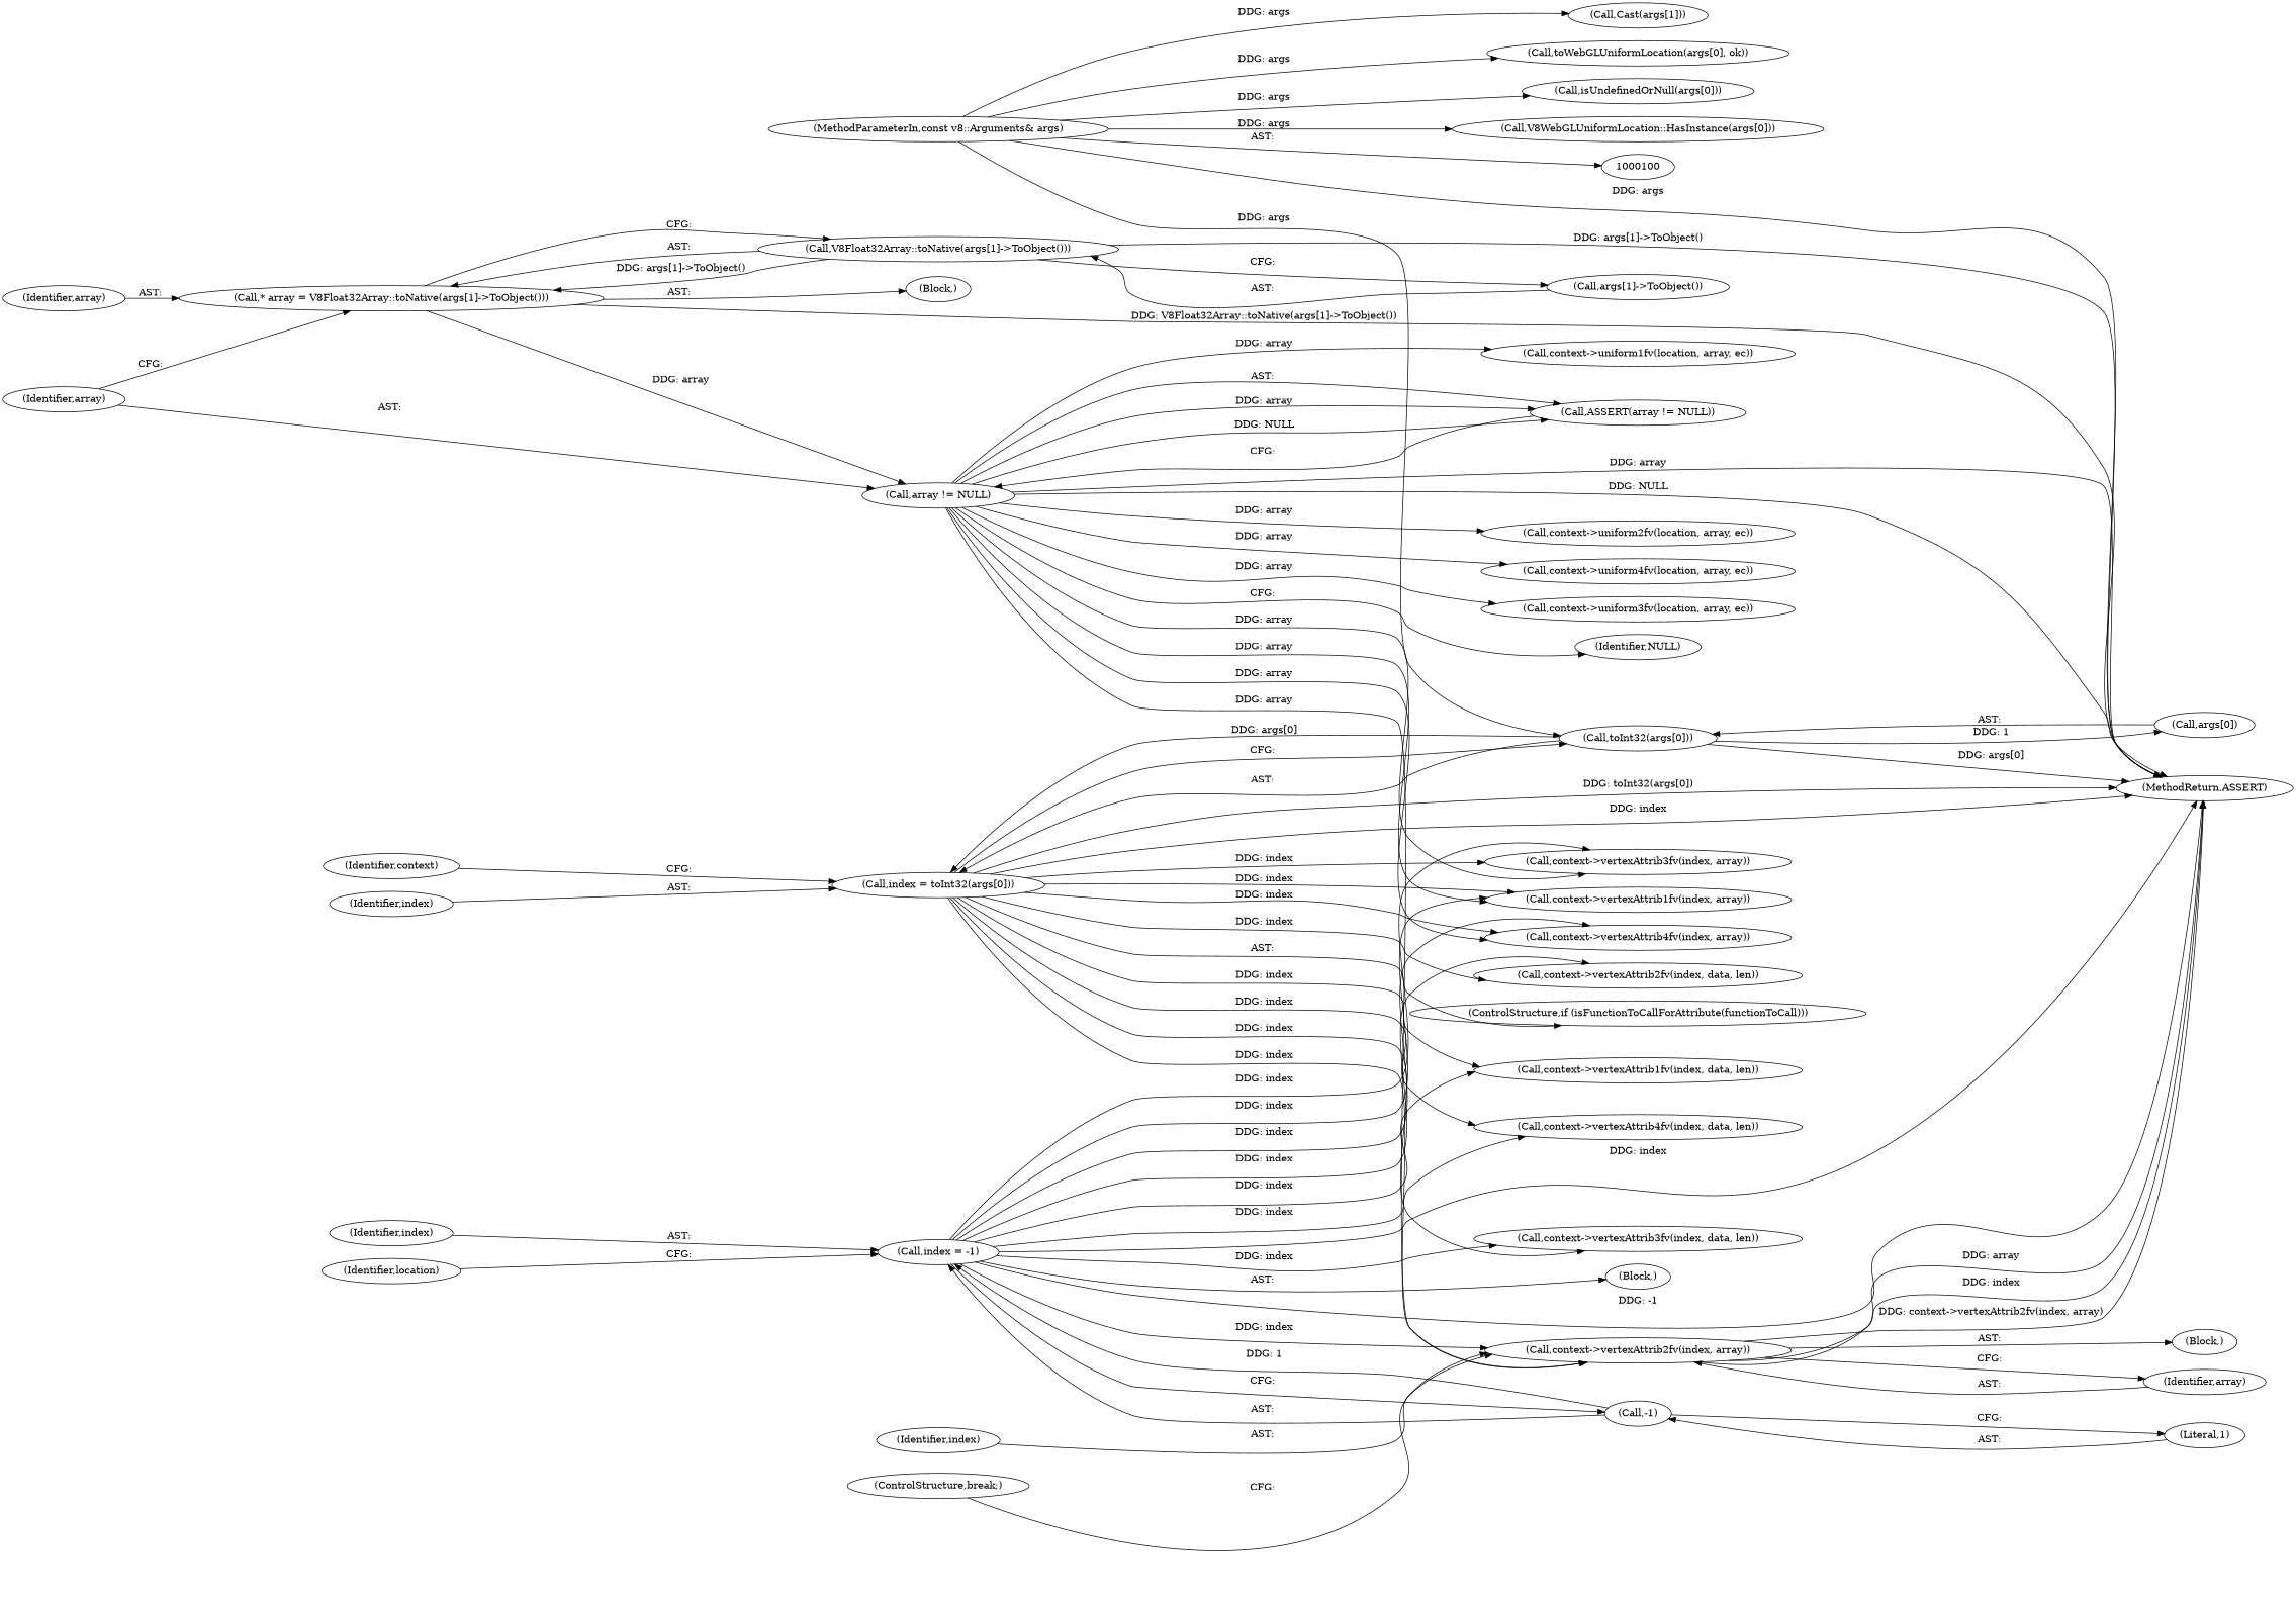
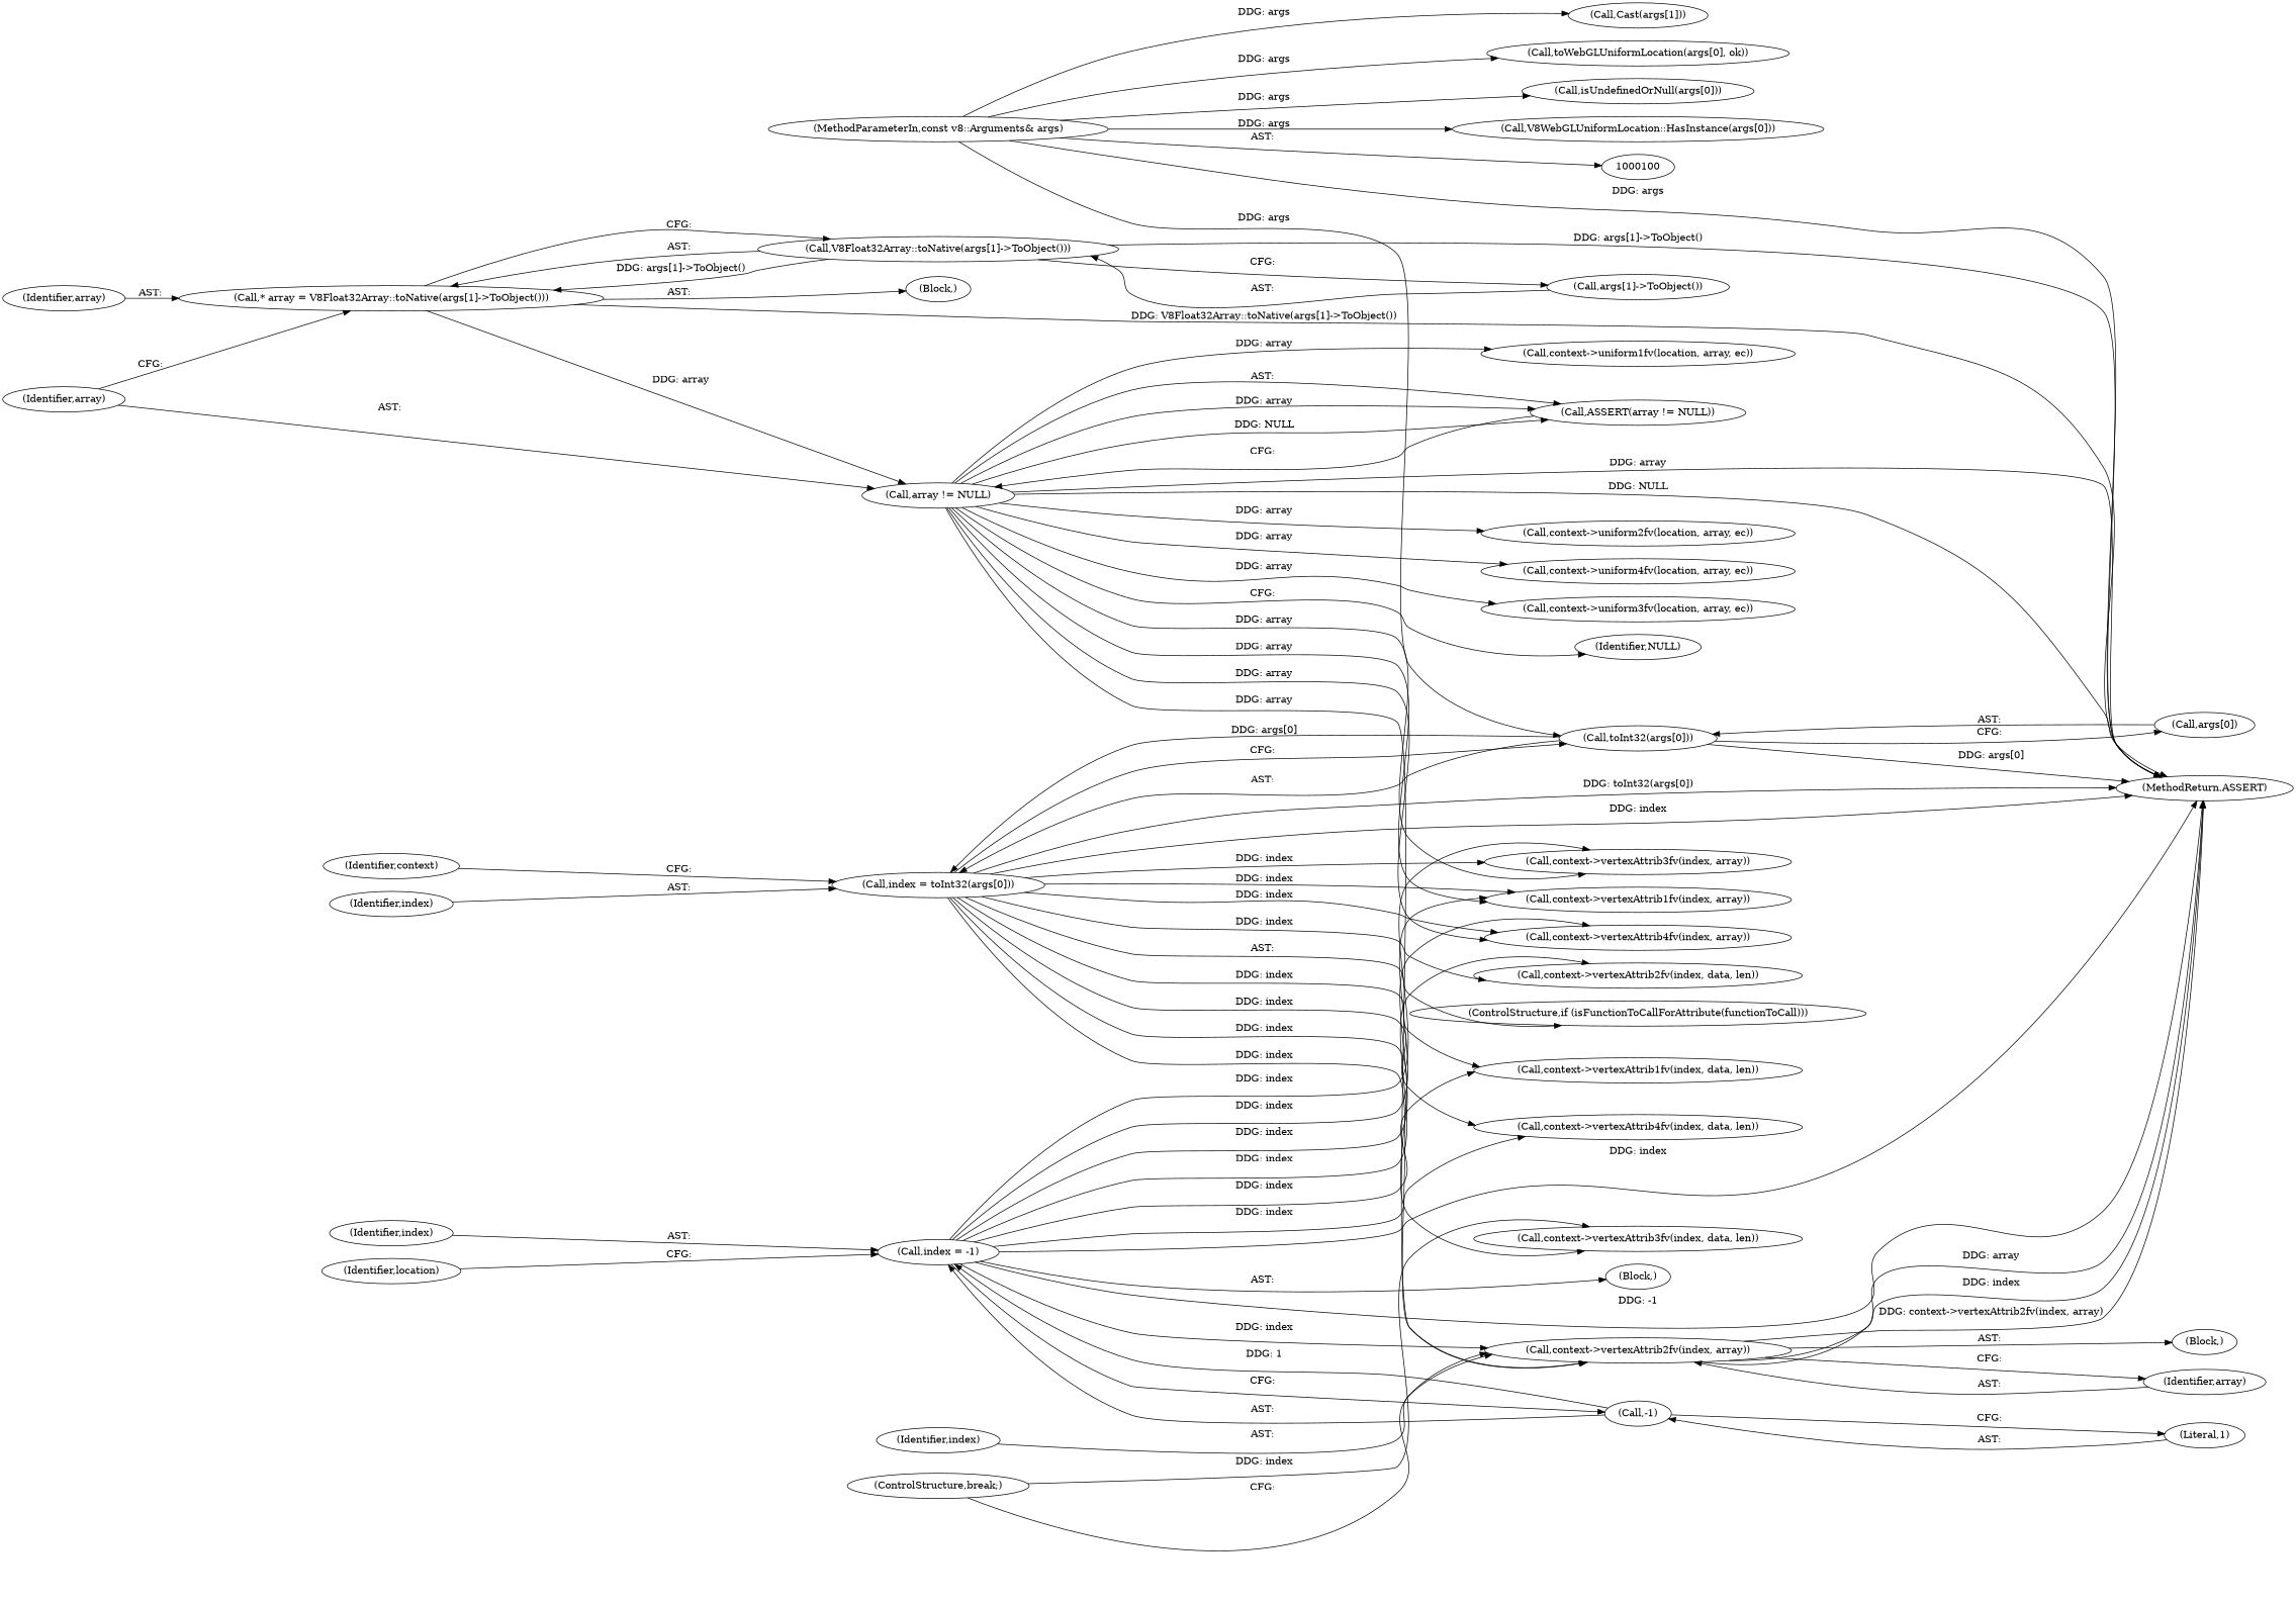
  digraph {
    rankdir=LR
    n1 [label="(Call,context->vertexAttrib2fv(index, array))"]
    n2 [label="(MethodReturn,ASSERT)"]
    n3 [label="(Identifier,array)"]
    n4 [label="(Block,)"]
    n5 [label="(Call,index = toInt32(args[0]))"]
    n6 [label="(Call,toInt32(args[0]))"]
    n7 [label="(Call,context->vertexAttrib3fv(index, data, len))"]
    n8 [label="(Call,context->vertexAttrib1fv(index, array))"]
    n9 [label="(Call,context->vertexAttrib1fv(index, data, len))"]
    n10 [label="(Call,context->vertexAttrib4fv(index, data, len))"]
    n11 [label="(ControlStructure,if (isFunctionToCallForAttribute(functionToCall)))"]
    n12 [label="(Call,context->vertexAttrib4fv(index, array))"]
    n13 [label="(Call,context->vertexAttrib3fv(index, array))"]
    n14 [label="(Call,context->vertexAttrib2fv(index, data, len))"]
    n15 [label="(Call,args[0])"]
    n16 [label="(MethodParameterIn,const v8::Arguments& args)"]
    n17 [label="(Call,Cast(args[1]))"]
    n18 [label="(Call,toWebGLUniformLocation(args[0], ok))"]
    n19 [label="(Call,isUndefinedOrNull(args[0]))"]
    n20 [label="(Call,V8WebGLUniformLocation::HasInstance(args[0]))"]
    1000100
    n22 [label="(Call,index = -1)"]
    n23 [label="(Call,-1)"]
    n24 [label="(Block,)"]
    n25 [label="(Literal,1)"]
    n26 [label="(Call,array != NULL)"]
    n27 [label="(Call,context->uniform4fv(location, array, ec))"]
    n28 [label="(Call,context->uniform3fv(location, array, ec))"]
    n29 [label="(Identifier,NULL)"]
    n30 [label="(Call,context->uniform1fv(location, array, ec))"]
    n31 [label="(Call,ASSERT(array != NULL))"]
    n32 [label="(Call,context->uniform2fv(location, array, ec))"]
    n33 [label="(Call,* array = V8Float32Array::toNative(args[1]->ToObject()))"]
    n34 [label="(Call,V8Float32Array::toNative(args[1]->ToObject()))"]
    n35 [label="(Block,)"]
    n36 [label="(Call,args[1]->ToObject())"]
    n37 [label="(Identifier,index)"]
    n38 [label="(Identifier,context)"]
    n39 [label="(Identifier,array)"]
    n40 [label="(Identifier,index)"]
    n41 [label="(Identifier,index)"]
    n42 [label="(Identifier,location)"]
    n43 [label="(Identifier,array)"]
    n44 [label="(ControlStructure,break;)"]
    n1 -> n2 [label="DDG: index"]
    n1 -> n2 [label="DDG: context->vertexAttrib2fv(index, array)"]
    n1 -> n2 [label="DDG: array"]
    n1 -> n3 [label="CFG: "]
    n1 -> n4 [label="AST: "]
    n3 -> n1 [label="AST: "]
    n5 -> n1 [label="DDG: index"]
    n5 -> n2 [label="DDG: index"]
    n5 -> n2 [label="DDG: toInt32(args[0])"]
    n5 -> n6 [label="CFG: "]
    n5 -> n7 [label="DDG: index"]
    n5 -> n8 [label="DDG: index"]
    n5 -> n9 [label="DDG: index"]
    n5 -> n10 [label="DDG: index"]
    n5 -> n11 [label="AST: "]
    n5 -> n12 [label="DDG: index"]
    n5 -> n13 [label="DDG: index"]
    n5 -> n14 [label="DDG: index"]
    n6 -> n2 [label="DDG: args[0]"]
    n6 -> n5 [label="AST: "]
    n6 -> n5 [label="DDG: args[0]"]
-   n6 -> n15 [label="DDG: 1"]
+   n6 -> n15 [label="CFG: "]
    n15 -> n6 [label="AST: "]
    n16 -> n2 [label="DDG: args"]
    n16 -> n6 [label="DDG: args"]
    n16 -> n17 [label="DDG: args"]
    n16 -> n18 [label="DDG: args"]
    n16 -> n19 [label="DDG: args"]
    n16 -> n20 [label="DDG: args"]
    n16 -> 1000100 [label="AST: "]
    n22 -> n1 [label="DDG: index"]
    n22 -> n2 [label="DDG: -1"]
    n22 -> n2 [label="DDG: index"]
-   n22 -> n7 [label="DDG: index"]
+   n44 -> n7 [label="DDG: index"]
    n22 -> n8 [label="DDG: index"]
    n22 -> n9 [label="DDG: index"]
    n22 -> n10 [label="DDG: index"]
    n22 -> n12 [label="DDG: index"]
    n22 -> n13 [label="DDG: index"]
    n22 -> n14 [label="DDG: index"]
    n22 -> n23 [label="CFG: "]
    n22 -> n24 [label="AST: "]
    n23 -> n22 [label="AST: "]
    n23 -> n22 [label="DDG: 1"]
    n23 -> n25 [label="CFG: "]
    n25 -> n23 [label="AST: "]
    n26 -> n1 [label="DDG: array"]
    n26 -> n2 [label="DDG: array"]
    n26 -> n2 [label="DDG: NULL"]
    n26 -> n8 [label="DDG: array"]
    n26 -> n12 [label="DDG: array"]
    n26 -> n13 [label="DDG: array"]
    n26 -> n27 [label="DDG: array"]
    n26 -> n28 [label="DDG: array"]
    n26 -> n29 [label="CFG: "]
    n26 -> n30 [label="DDG: array"]
    n26 -> n31 [label="AST: "]
    n26 -> n31 [label="DDG: array"]
    n26 -> n31 [label="DDG: NULL"]
    n26 -> n32 [label="DDG: array"]
    n31 -> n26 [label="CFG: "]
    n33 -> n2 [label="DDG: V8Float32Array::toNative(args[1]->ToObject())"]
    n33 -> n26 [label="DDG: array"]
    n33 -> n34 [label="CFG: "]
    n33 -> n35 [label="AST: "]
    n34 -> n2 [label="DDG: args[1]->ToObject()"]
    n34 -> n33 [label="AST: "]
    n34 -> n33 [label="DDG: args[1]->ToObject()"]
    n34 -> n36 [label="CFG: "]
    n36 -> n34 [label="AST: "]
    n37 -> n1 [label="AST: "]
    n38 -> n5 [label="CFG: "]
    n39 -> n33 [label="AST: "]
    n40 -> n22 [label="AST: "]
    n41 -> n5 [label="AST: "]
    n42 -> n22 [label="CFG: "]
    n43 -> n26 [label="AST: "]
    n43 -> n33 [label="CFG: "]
    n44 -> n1 [label="CFG: "]
  }
